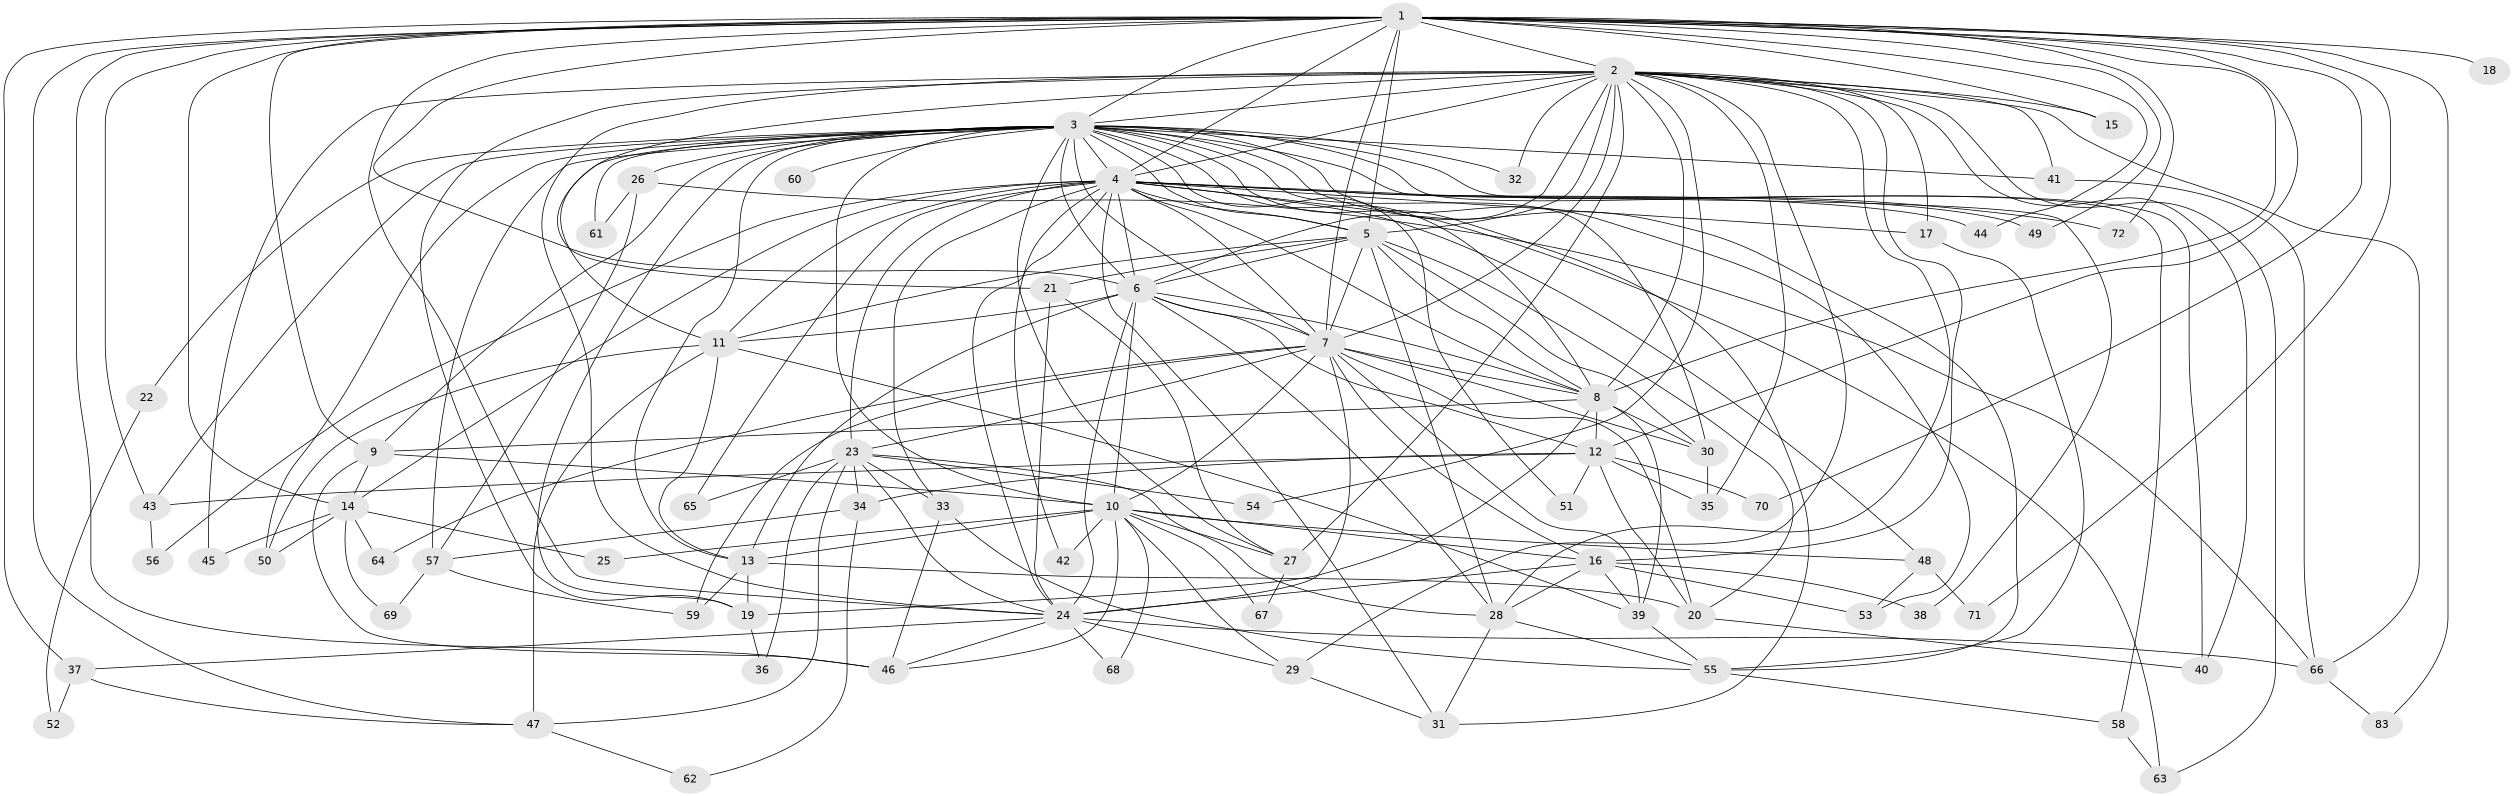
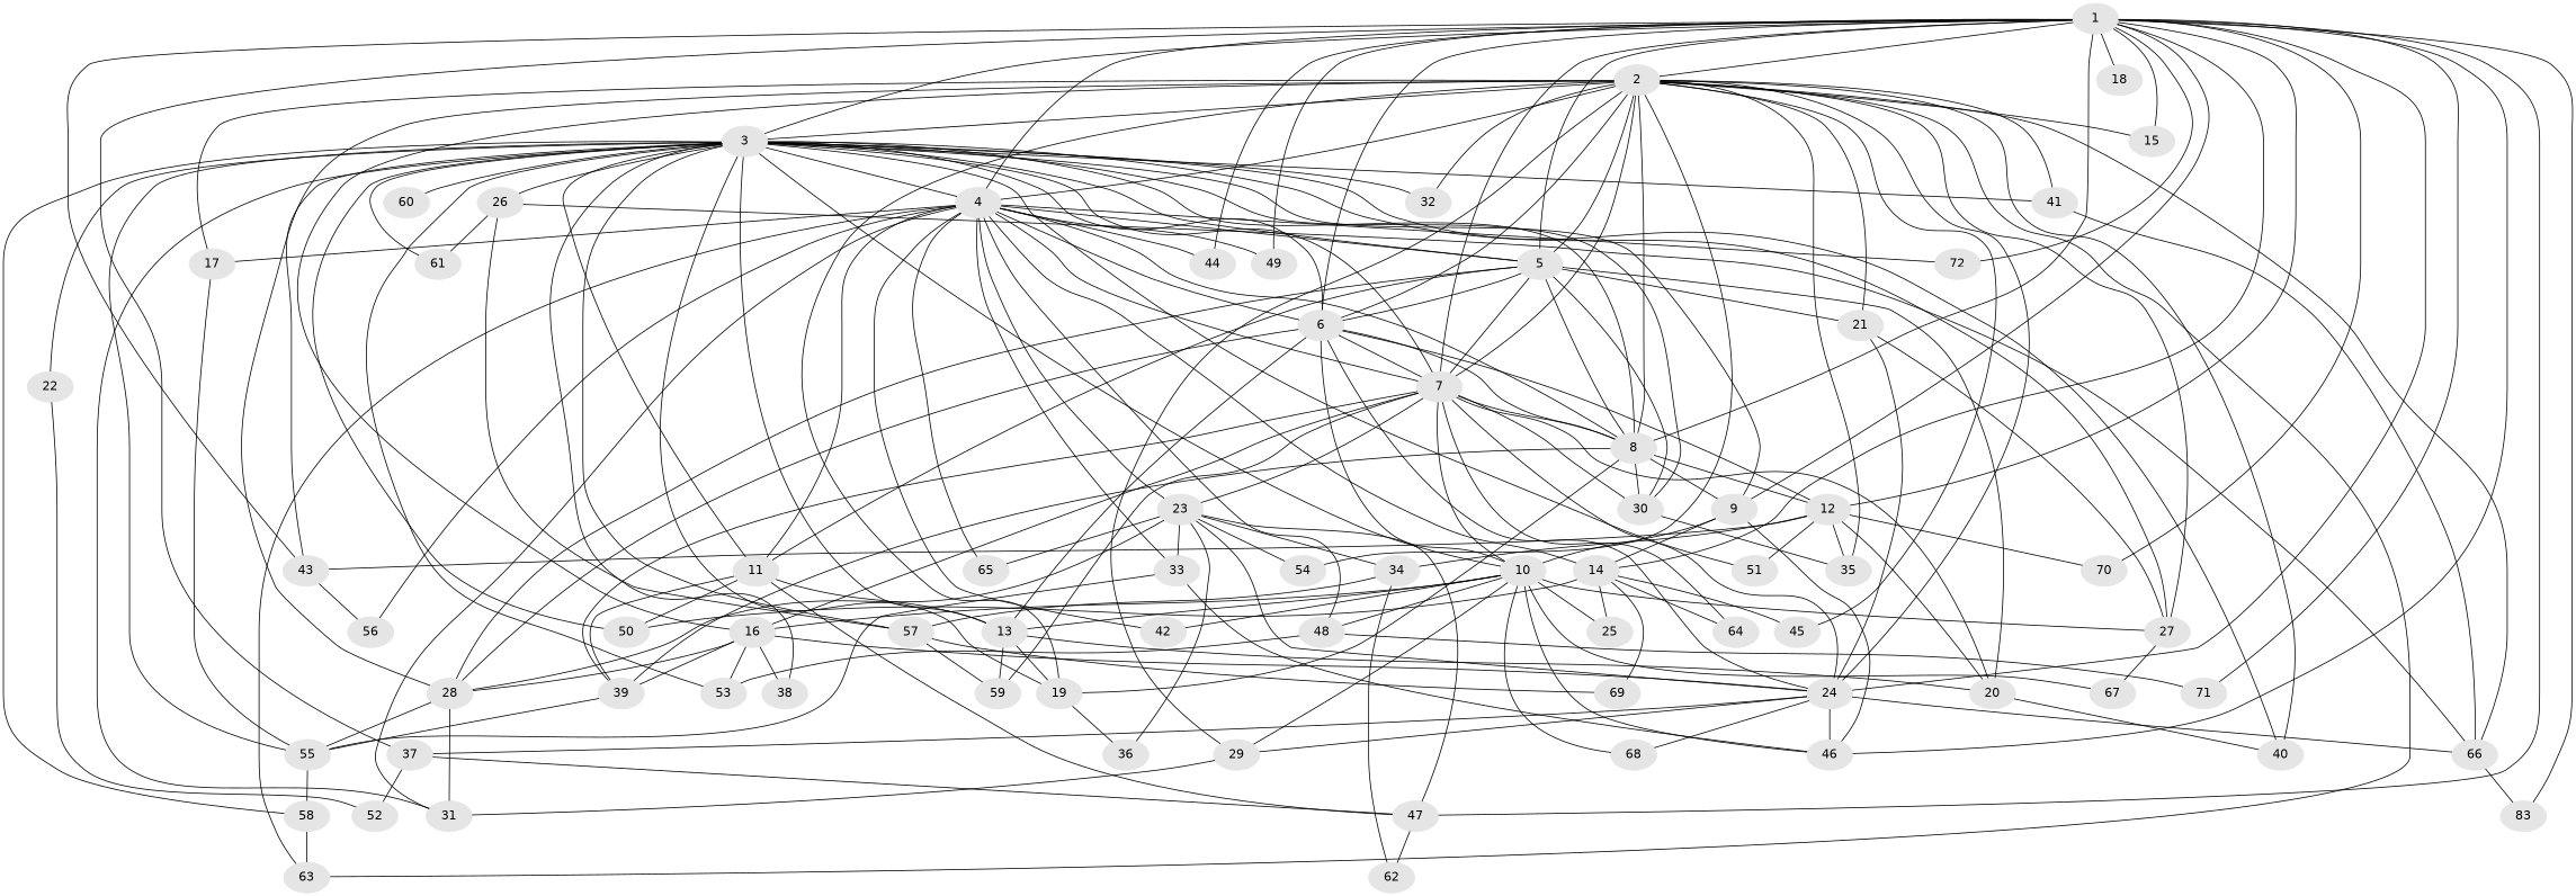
  graph {
    fontname="DejaVu Sans"
    node [color=gray90 fontname="DejaVu Sans" style=filled]
    edge [fontname="DejaVu Sans" weight=1.0]
    1
    2
    3
    4
    5
    6
    7
    8
    9
    12
    14
    15
    18
    24
    37
    43
    44
    46
    47
    49
    70
    71
    72
    n24 [label=83]
    16
    17
    19
    21
    27
    28
    29
    32
    35
    40
    41
    45
    54
    63
    66
    10
    11
    13
    22
    26
    30
    31
    38
    50
    51
    53
    55
    57
    58
    60
    61
    23
    33
    42
    48
    56
    65
    20
    39
    59
    64
    34
    25
    69
    68
    52
    62
    36
    67
    1 -- 2 [weight=2.0]
    1 -- 3
    1 -- 4
    1 -- 5
    1 -- 6
    1 -- 7 [weight=3.0]
    1 -- 8
    1 -- 9
    1 -- 12 [weight=2.0]
    1 -- 14 [weight=2.0]
    1 -- 15
    1 -- 18
    1 -- 24
    1 -- 37
    1 -- 43
    1 -- 44
    1 -- 46
    1 -- 47
    1 -- 49
    1 -- 70
    1 -- 71
    1 -- 72
    1 -- n24
    2 -- 3 [weight=2.0]
    2 -- 4 [weight=3.0]
    2 -- 5 [weight=2.0]
    2 -- 6 [weight=2.0]
    2 -- 7 [weight=4.0]
    2 -- 8 [weight=3.0]
    2 -- 15
    2 -- 24
    2 -- 16
    2 -- 17
    2 -- 19
    2 -- 21 [weight=2.0]
    2 -- 27 [weight=2.0]
    2 -- 28
    2 -- 29
    2 -- 32
    2 -- 35
    2 -- 40
    2 -- 41
    2 -- 45
    2 -- 54
    2 -- 63
    2 -- 66
    3 -- 4
    3 -- 5
    3 -- 6 [weight=2.0]
    3 -- 7 [weight=3.0]
    3 -- 8
    3 -- 9
    3 -- 43 [weight=2.0]
    3 -- 19
    3 -- 27
    3 -- 32
    3 -- 40
    3 -- 41
    3 -- 10 [weight=2.0]
    3 -- 11 [weight=2.0]
    3 -- 13
    3 -- 22
    3 -- 26
    3 -- 30
    3 -- 31
    3 -- 38
    3 -- 50
    3 -- 51
    3 -- 53
    3 -- 55
    3 -- 57
    3 -- 58
    3 -- 60
    3 -- 61
    4 -- 5
    4 -- 6 [weight=3.0]
    4 -- 7 [weight=2.0]
    4 -- 8
    4 -- 14
-   4 -- 24
    4 -- 44
    4 -- 49
    4 -- 72
    4 -- 17
    4 -- 63
    4 -- 11
    4 -- 31
    4 -- 23
    4 -- 33
    4 -- 42
    4 -- 48
    4 -- 56
    4 -- 65
    5 -- 6
    5 -- 7 [weight=3.0]
    5 -- 8
    5 -- 21
    5 -- 28 [weight=5.0]
    5 -- 11
    5 -- 30
    5 -- 20
    6 -- 7 [weight=2.0]
    6 -- 8
    6 -- 12
    6 -- 24
    6 -- 28
    6 -- 10
-   6 -- 11
    6 -- 13 [weight=5.0]
    7 -- 8 [weight=2.0]
    7 -- 24 [weight=6.0]
    7 -- 16
    7 -- 10
    7 -- 30
    7 -- 23
    7 -- 20
    7 -- 39
    7 -- 59
    7 -- 64
    8 -- 9 [weight=4.0]
    8 -- 12
    8 -- 19
    8 -- 30
    8 -- 39 [weight=2.0]
    9 -- 14
    9 -- 46
    9 -- 10
    12 -- 43
    12 -- 70
    12 -- 35
    12 -- 51
    12 -- 20
    12 -- 34
    14 -- 45
    14 -- 50
    14 -- 64
    14 -- 25
    14 -- 69
    24 -- 37
    24 -- 46
    24 -- 29
    24 -- 66
    24 -- 68
    37 -- 47
    37 -- 52
    43 -- 56
    47 -- 62
    16 -- 24
    16 -- 28
    16 -- 38
    16 -- 53
    16 -- 39
    17 -- 55
    19 -- 36
    21 -- 24
    21 -- 27
    27 -- 67
    28 -- 31
    28 -- 55
    29 -- 31
    41 -- 66
    66 -- n24
    10 -- 46
    10 -- 16
    10 -- 27
    10 -- 29
    10 -- 13
    10 -- 42
    10 -- 48
    10 -- 25
    10 -- 68
    10 -- 67
    11 -- 47
    11 -- 13
    11 -- 50 [weight=2.0]
    11 -- 39
    13 -- 19
    13 -- 20
    13 -- 59
    22 -- 52
    26 -- 66
    26 -- 57
    26 -- 61
    30 -- 35
    55 -- 58
    57 -- 59
    57 -- 69
    58 -- 63
    23 -- 24
    23 -- 47
    23 -- 28
    23 -- 54
    23 -- 33
    23 -- 65
    23 -- 34
    23 -- 36
    33 -- 46
    33 -- 55
    48 -- 71
    48 -- 53
    20 -- 40
    39 -- 55
    34 -- 57
    34 -- 62
  }
